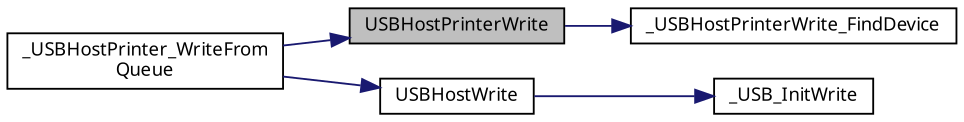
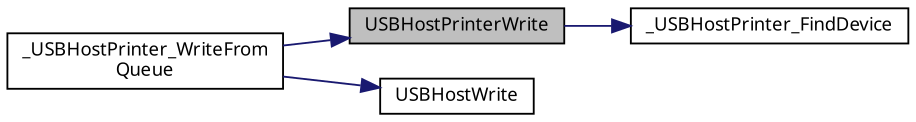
  digraph {
    fontname="Noto Sans"
    rankdir=LR
    node [color=black fillcolor=white fontname="Noto Sans" fontsize=10 shape=record style=filled]
    edge [color=midnightblue fontname="Noto Sans" fontsize=10 labelfontname=Helvetica labelfontsize=10 style=solid]
    n1 [fillcolor=grey75 fontcolor=black height=0.2 label=USBHostPrinterWrite width=0.4]
-   n2 [height=0.2 label=_USBHostPrinterWrite_FindDevice width=0.4]
+   n2 [height=0.2 label=_USBHostPrinter_FindDevice width=0.4]
    n3 [height=0.2 label="_USBHostPrinter_WriteFrom\lQueue" width=0.4]
    n4 [height=0.2 label=USBHostWrite width=0.4]
-   n5 [height=0.2 label=_USB_InitWrite width=0.4]
    n1 -> n2
    n3 -> n1
    n3 -> n4
-   n4 -> n5
  }
